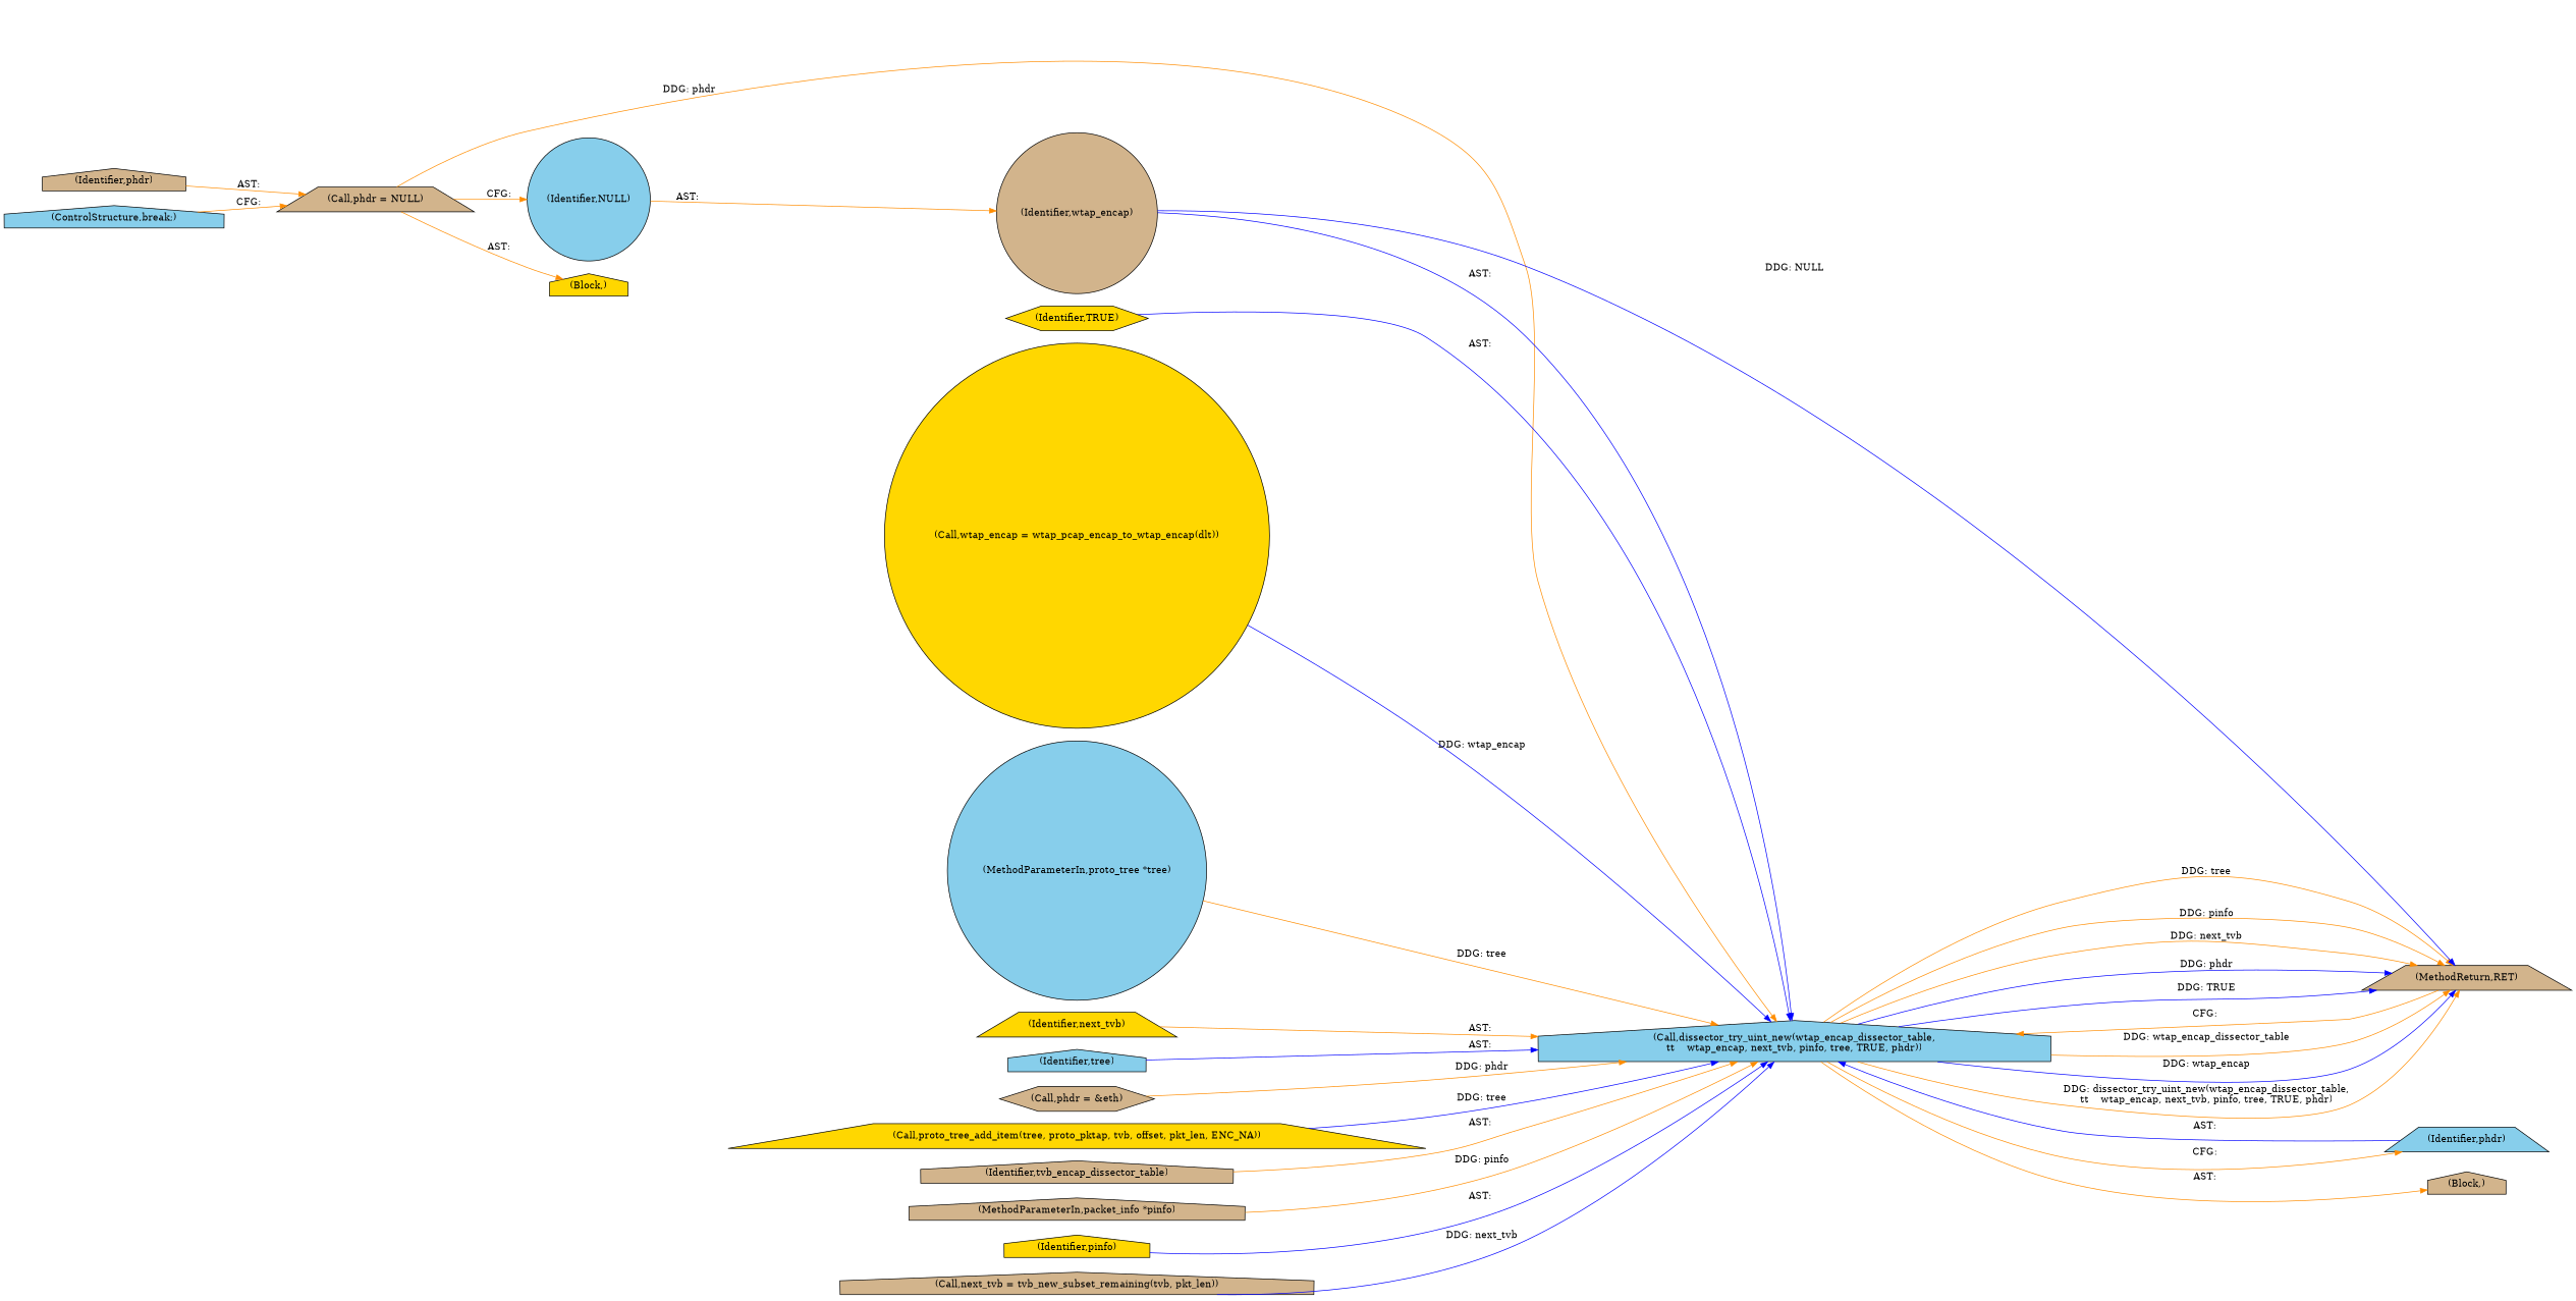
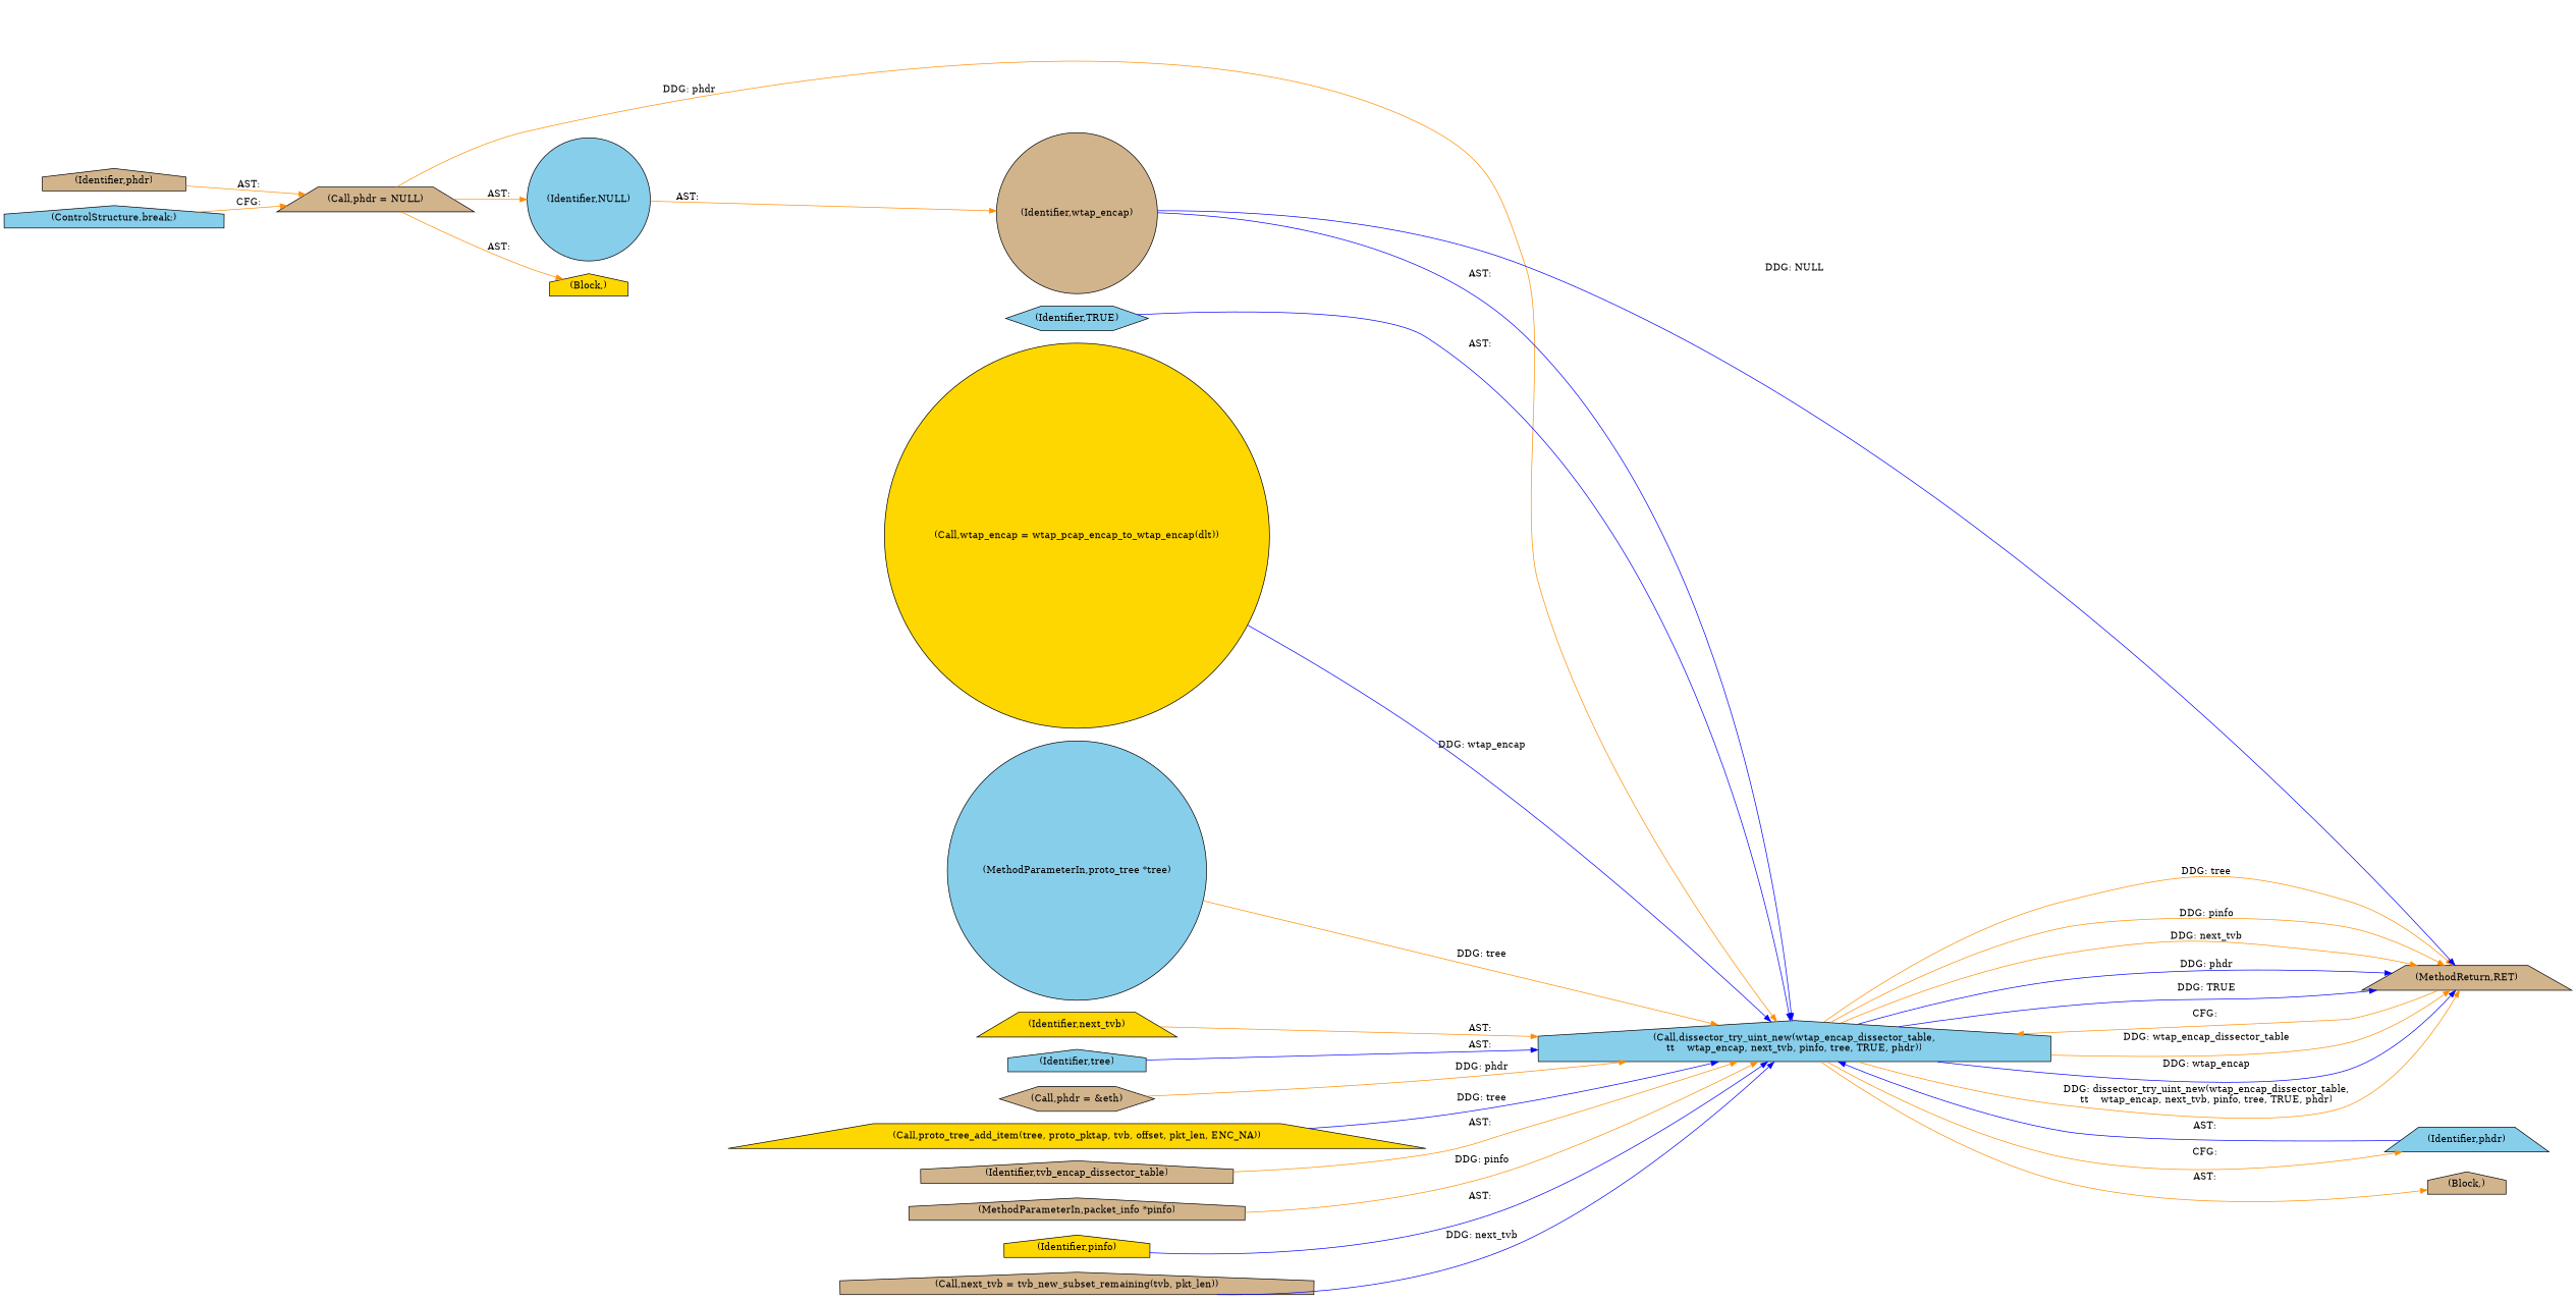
  digraph {
    rankdir=LR
    node [fillcolor=tan shape=house style=filled]
    edge [color=darkorange]
    n1 [label="(Call,phdr = NULL)" shape=trapezium]
    n2 [fillcolor=skyblue label="(Call,dissector_try_uint_new(wtap_encap_dissector_table,\n\t\t    wtap_encap, next_tvb, pinfo, tree, TRUE, phdr))"]
    n3 [fillcolor=skyblue label="(Identifier,NULL)" shape=circle]
    n4 [fillcolor=gold label="(Block,)"]
    n5 [label="(MethodReturn,RET)" shape=trapezium]
    n6 [fillcolor=skyblue label="(Identifier,phdr)" shape=trapezium]
    n7 [label="(Block,)"]
    n8 [label="(Identifier,wtap_encap)" shape=circle]
    n9 [fillcolor=skyblue label="(MethodParameterIn,proto_tree *tree)" shape=circle]
    n10 [fillcolor=gold label="(Identifier,next_tvb)" shape=trapezium]
    n11 [fillcolor=skyblue label="(Identifier,tree)"]
    n12 [label="(Call,phdr = &eth)" shape=hexagon]
    n13 [label="(Identifier,phdr)"]
    n14 [fillcolor=gold label="(Call,proto_tree_add_item(tree, proto_pktap, tvb, offset, pkt_len, ENC_NA))" shape=trapezium]
    n15 [label="(Identifier,tvb_encap_dissector_table)"]
    n16 [fillcolor=skyblue label="(ControlStructure,break;)"]
    n17 [label="(MethodParameterIn,packet_info *pinfo)"]
    n18 [fillcolor=gold label="(Identifier,pinfo)"]
    n19 [label="(Call,next_tvb = tvb_new_subset_remaining(tvb, pkt_len))"]
-   n20 [fillcolor=gold label="(Identifier,TRUE)" shape=hexagon]
+   n20 [fillcolor=skyblue label="(Identifier,TRUE)" shape=hexagon]
    n21 [fillcolor=gold label="(Call,wtap_encap = wtap_pcap_encap_to_wtap_encap(dlt))" shape=circle]
    n1 -> n2 [label="DDG: phdr"]
-   n1 -> n3 [label="CFG: "]
+   n1 -> n3 [label="AST: "]
    n1 -> n4 [label="AST: "]
    n2 -> n5 [label="DDG: wtap_encap_dissector_table"]
    n2 -> n5 [color=blue label="DDG: wtap_encap"]
    n2 -> n5 [label="DDG: dissector_try_uint_new(wtap_encap_dissector_table,\n\t\t    wtap_encap, next_tvb, pinfo, tree, TRUE, phdr)"]
    n2 -> n5 [label="DDG: tree"]
    n2 -> n5 [label="DDG: pinfo"]
    n2 -> n5 [label="DDG: next_tvb"]
    n2 -> n5 [color=blue label="DDG: phdr"]
    n2 -> n5 [color=blue label="DDG: TRUE"]
    n2 -> n6 [label="CFG: "]
    n2 -> n7 [label="AST: "]
    n3 -> n8 [label="AST: "]
    n5 -> n2 [label="CFG: "]
    n6 -> n2 [color=blue label="AST: "]
    n8 -> n2 [color=blue label="AST: "]
    n8 -> n5 [color=blue label="DDG: NULL"]
    n9 -> n2 [label="DDG: tree"]
    n10 -> n2 [label="AST: "]
    n11 -> n2 [color=blue label="AST: "]
    n12 -> n2 [label="DDG: phdr"]
    n13 -> n1 [label="AST: "]
    n14 -> n2 [color=blue label="DDG: tree"]
    n15 -> n2 [label="AST: "]
    n16 -> n1 [label="CFG: "]
    n17 -> n2 [label="DDG: pinfo"]
    n18 -> n2 [color=blue label="AST: "]
    n19 -> n2 [color=blue label="DDG: next_tvb"]
    n20 -> n2 [color=blue label="AST: "]
    n21 -> n2 [color=blue label="DDG: wtap_encap"]
  }
